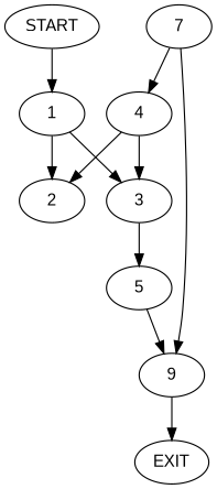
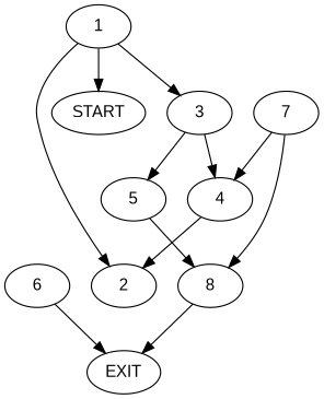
  digraph {
    fontname="Liberation Sans"
    node [fontname="Liberation Sans"]
    edge [fontname="Liberation Sans"]
    n1 [label=START]
    1
    2
    3
    n5 [label=EXIT]
    4
    5
-   8 [label=9]
+   6
+   8
    7
-   n1 -> 1
+   1 -> n1
    1 -> 2
    1 -> 3
-   4 -> 3
+   3 -> 4
    3 -> 5
    4 -> 2
    5 -> 8
+   6 -> n5
    8 -> n5
    7 -> 4
    7 -> 8
  }
